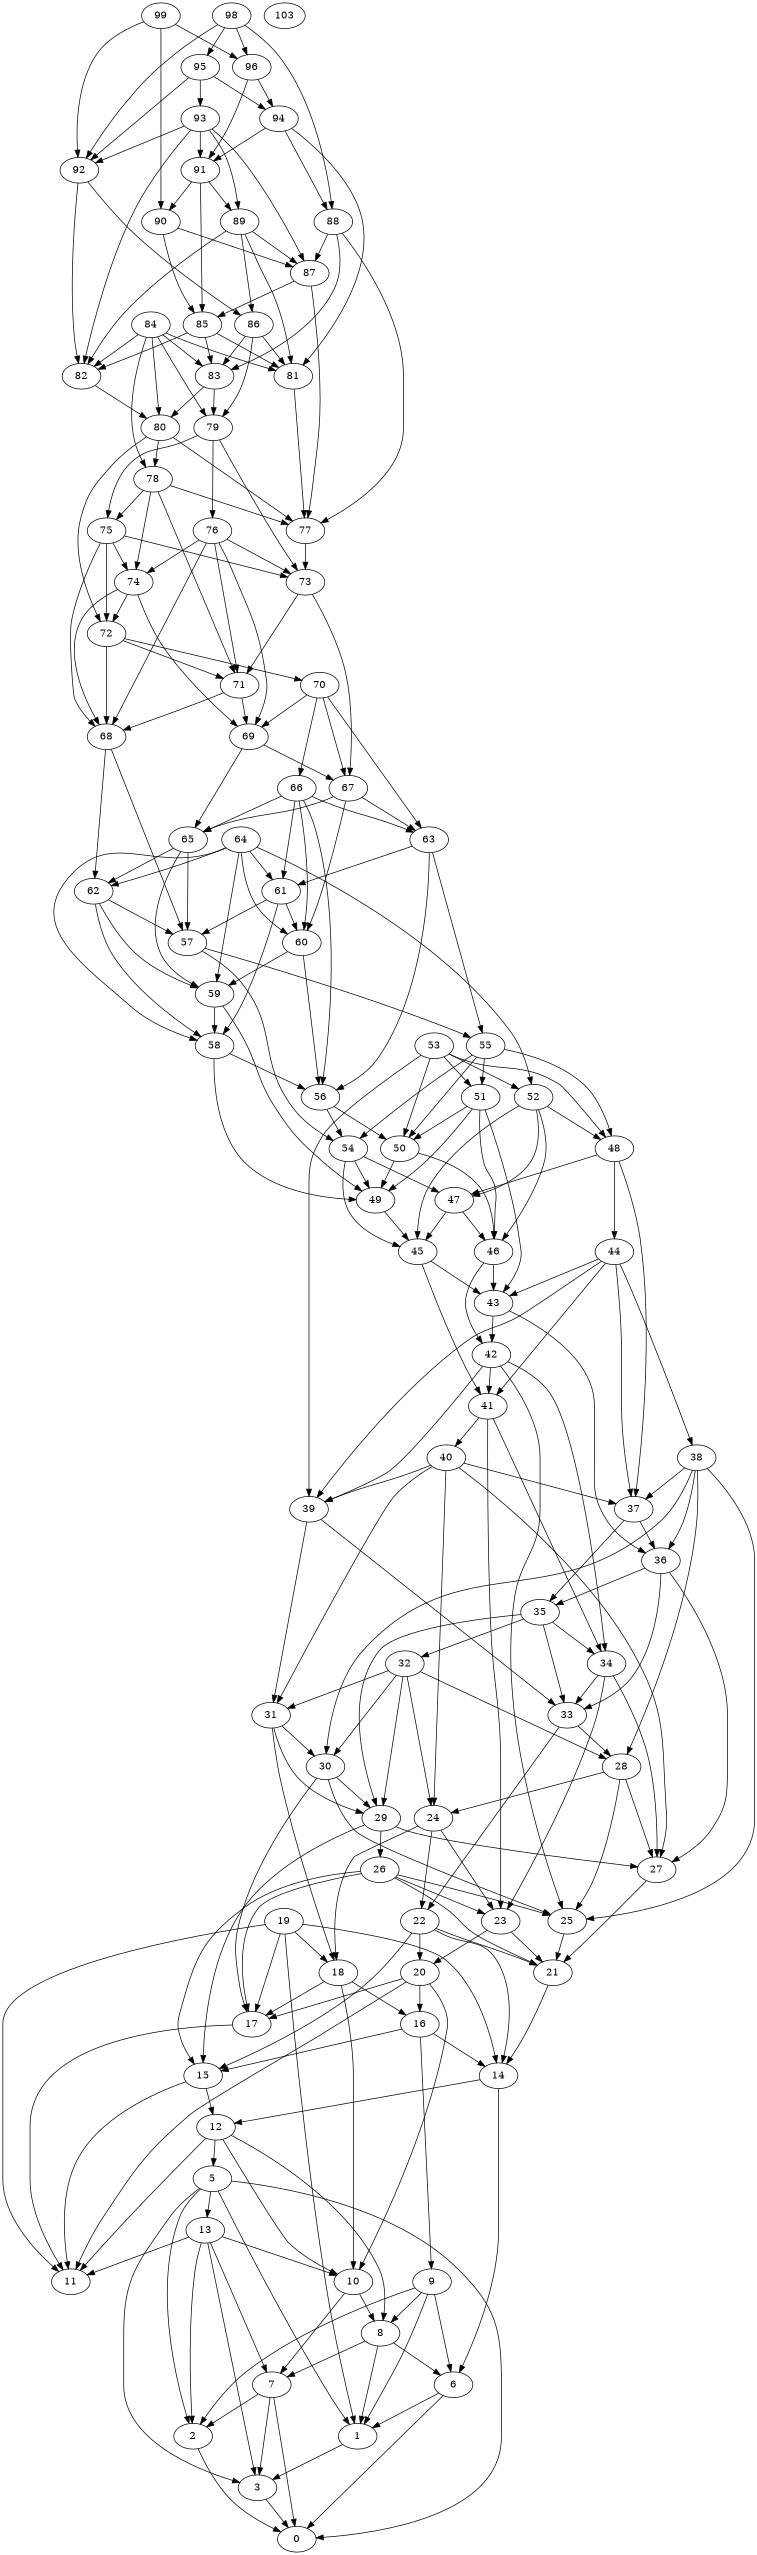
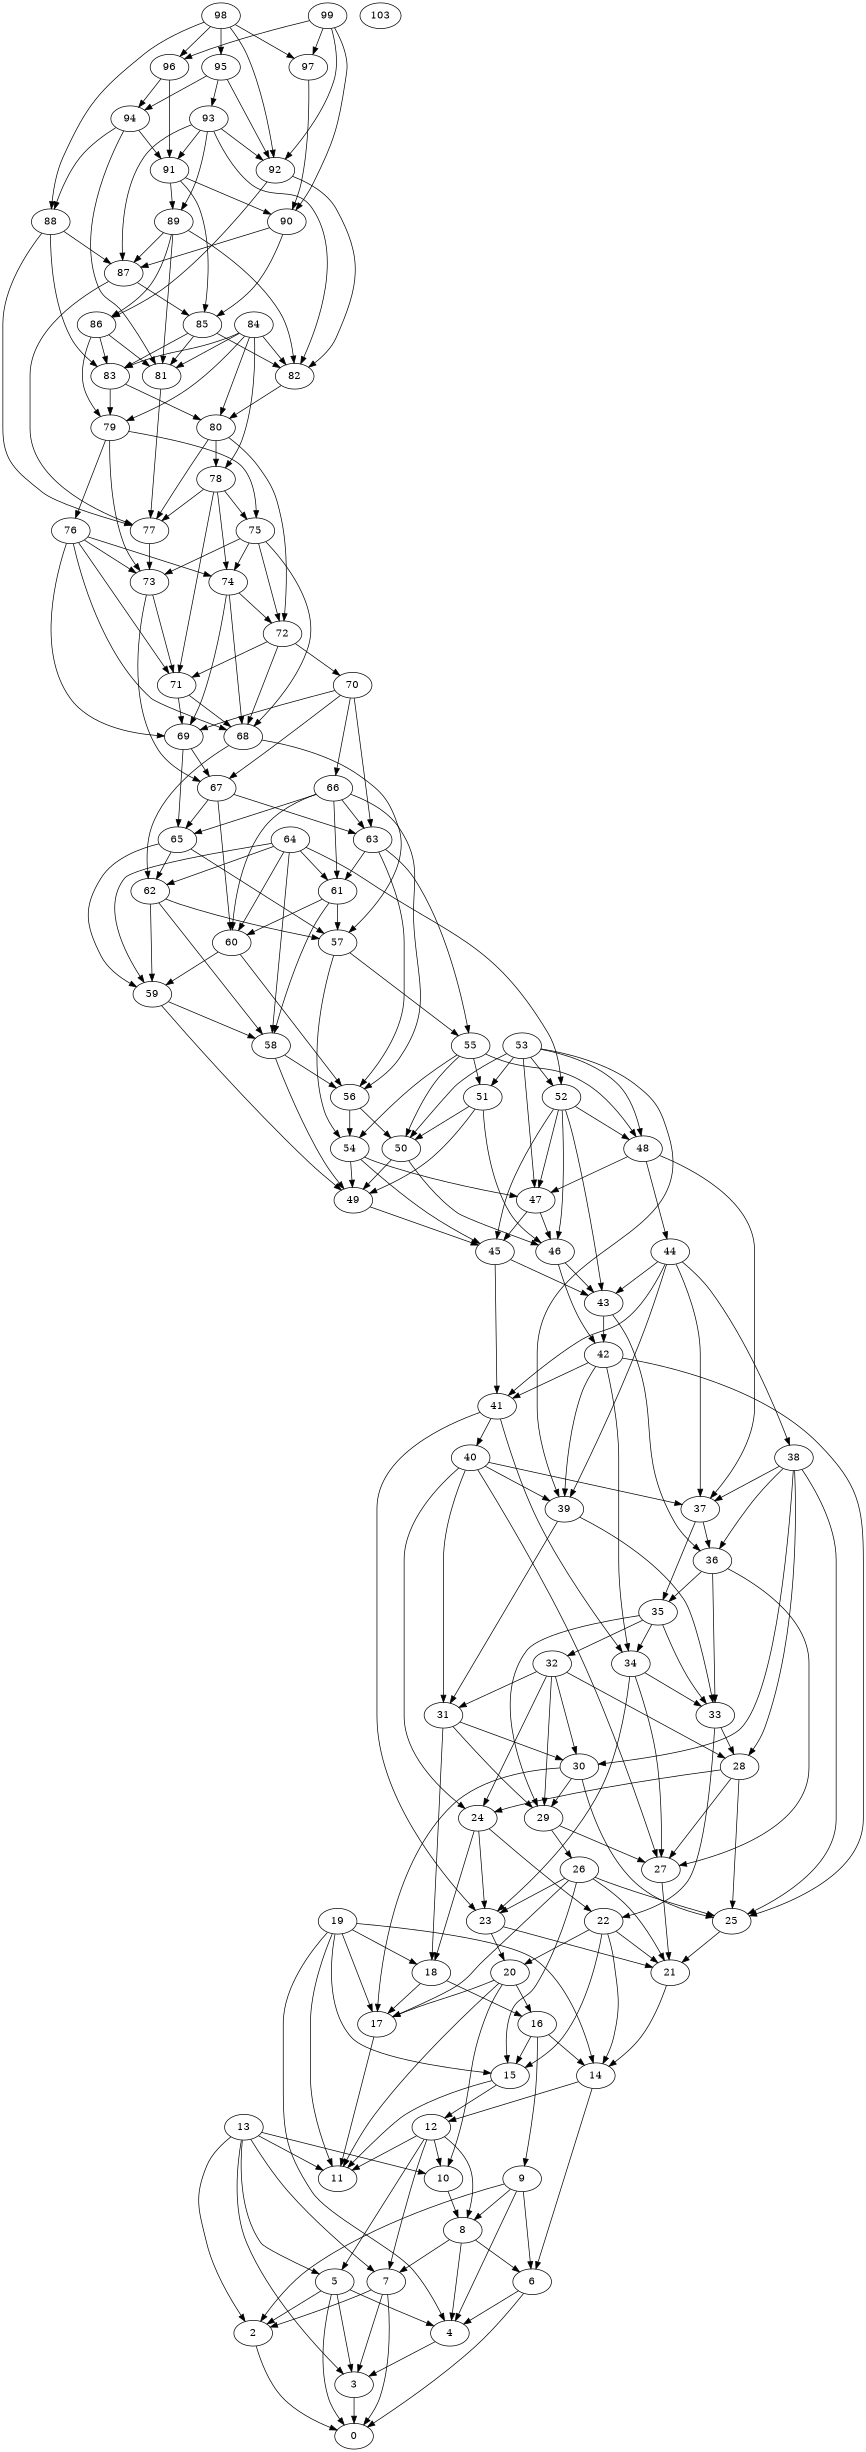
  digraph {
    n1 [label=0]
    2
    3
-   4 [label=1]
+   4
    5
    6
    7
    8
    9
    10
    12
    11
    13
    14
    15
    16
    17
    18
    19
    20
    21
    22
    23
    24
    25
    26
    27
    28
    29
    30
    31
    32
    33
    34
    35
    36
    37
    38
    39
    40
    41
    42
    43
    44
    45
    46
    47
    48
    49
    50
    51
    52
    53
    54
    55
    56
    57
    58
    59
    60
    61
    62
    63
    64
    65
    66
    67
    68
    69
    70
    71
    72
    73
    74
    75
    76
    77
    78
    79
    80
    81
    82
    83
    84
    85
    86
    87
    88
    89
    90
    91
    92
    93
    94
    95
    96
+   97
    98
    99
    n100 [label=103]
    2 -> n1
    3 -> n1
    4 -> 3
    5 -> n1
    5 -> 2
    5 -> 3
    5 -> 4
    6 -> n1
    6 -> 4
    7 -> n1
    7 -> 2
    7 -> 3
    8 -> 4
    8 -> 6
    8 -> 7
    9 -> 2
    9 -> 4
    9 -> 6
    9 -> 8
-   10 -> 7
+   12 -> 7
    10 -> 8
    12 -> 5
    12 -> 8
    12 -> 10
    12 -> 11
    13 -> 2
    13 -> 3
-   5 -> 13
+   13 -> 5
    13 -> 7
    13 -> 10
    13 -> 11
    14 -> 6
    14 -> 12
    15 -> 12
    15 -> 11
    16 -> 9
    16 -> 14
    16 -> 15
    17 -> 11
-   18 -> 10
    18 -> 16
    18 -> 17
    19 -> 4
    19 -> 11
    19 -> 14
-   29 -> 15
+   19 -> 15
    19 -> 17
    19 -> 18
    20 -> 10
    20 -> 11
    20 -> 16
    20 -> 17
    21 -> 14
    22 -> 14
    22 -> 15
    22 -> 20
    22 -> 21
    23 -> 20
    23 -> 21
    24 -> 18
    24 -> 22
    24 -> 23
    25 -> 21
    26 -> 15
    26 -> 17
    26 -> 21
    26 -> 23
    26 -> 25
    27 -> 21
    28 -> 24
    28 -> 25
    28 -> 27
    29 -> 26
    29 -> 27
    30 -> 17
    30 -> 25
    30 -> 29
    31 -> 18
    31 -> 29
    31 -> 30
    32 -> 24
    32 -> 28
    32 -> 29
    32 -> 30
    32 -> 31
    33 -> 22
    33 -> 28
    34 -> 23
    34 -> 27
    34 -> 33
    35 -> 29
    35 -> 32
    35 -> 33
    35 -> 34
    36 -> 27
    36 -> 33
    36 -> 35
    37 -> 35
    37 -> 36
    38 -> 25
    38 -> 28
    38 -> 30
    38 -> 36
    38 -> 37
    39 -> 31
    39 -> 33
    40 -> 24
    40 -> 27
    40 -> 31
    40 -> 37
    40 -> 39
    41 -> 23
    41 -> 34
    41 -> 40
    42 -> 25
    42 -> 34
    42 -> 39
    42 -> 41
    43 -> 36
    43 -> 42
    44 -> 37
    44 -> 38
    44 -> 39
    44 -> 41
    44 -> 43
    45 -> 41
    45 -> 43
    46 -> 42
    46 -> 43
    47 -> 45
    47 -> 46
    48 -> 37
    48 -> 44
    48 -> 47
    49 -> 45
    50 -> 46
    50 -> 49
-   51 -> 43
+   52 -> 43
    51 -> 46
    51 -> 49
    51 -> 50
    52 -> 45
    52 -> 46
    52 -> 47
    52 -> 48
    53 -> 39
+   53 -> 47
    53 -> 48
    53 -> 50
    53 -> 51
    53 -> 52
    54 -> 45
    54 -> 47
    54 -> 49
    55 -> 48
    55 -> 50
    55 -> 51
    55 -> 54
    56 -> 50
    56 -> 54
    57 -> 54
    57 -> 55
    58 -> 49
    58 -> 56
    59 -> 49
    59 -> 58
    60 -> 56
    60 -> 59
    61 -> 57
    61 -> 58
    61 -> 60
    62 -> 57
    62 -> 58
    62 -> 59
    63 -> 55
    63 -> 56
    63 -> 61
    64 -> 52
    64 -> 58
    64 -> 59
    64 -> 60
    64 -> 61
    64 -> 62
    65 -> 57
    65 -> 59
    65 -> 62
    66 -> 56
    66 -> 60
    66 -> 61
    66 -> 63
    66 -> 65
    67 -> 60
    67 -> 63
    67 -> 65
    68 -> 57
    68 -> 62
    69 -> 65
    69 -> 67
    70 -> 63
    70 -> 66
    70 -> 67
    70 -> 69
    71 -> 68
    71 -> 69
    72 -> 68
    72 -> 70
    72 -> 71
    73 -> 67
    73 -> 71
    74 -> 68
    74 -> 69
    74 -> 72
    75 -> 68
    75 -> 72
    75 -> 73
    75 -> 74
    76 -> 68
    76 -> 69
    76 -> 71
    76 -> 73
    76 -> 74
    77 -> 73
    78 -> 71
    78 -> 74
    78 -> 75
    78 -> 77
    79 -> 73
    79 -> 75
    79 -> 76
    80 -> 72
    80 -> 77
    80 -> 78
    81 -> 77
    82 -> 80
    83 -> 79
    83 -> 80
    84 -> 78
    84 -> 79
    84 -> 80
    84 -> 81
    84 -> 82
    84 -> 83
    85 -> 81
    85 -> 82
    85 -> 83
    86 -> 79
    86 -> 81
    86 -> 83
    87 -> 77
    87 -> 85
    88 -> 77
    88 -> 83
    88 -> 87
    89 -> 81
    89 -> 82
    89 -> 86
    89 -> 87
    90 -> 85
    90 -> 87
    91 -> 85
    91 -> 89
    91 -> 90
    92 -> 82
    92 -> 86
    93 -> 82
    93 -> 87
    93 -> 89
    93 -> 91
    93 -> 92
    94 -> 81
    94 -> 88
    94 -> 91
    95 -> 92
    95 -> 93
    95 -> 94
    96 -> 91
    96 -> 94
+   97 -> 90
    98 -> 88
    98 -> 92
    98 -> 95
    98 -> 96
+   98 -> 97
    99 -> 90
    99 -> 92
    99 -> 96
+   99 -> 97
  }
